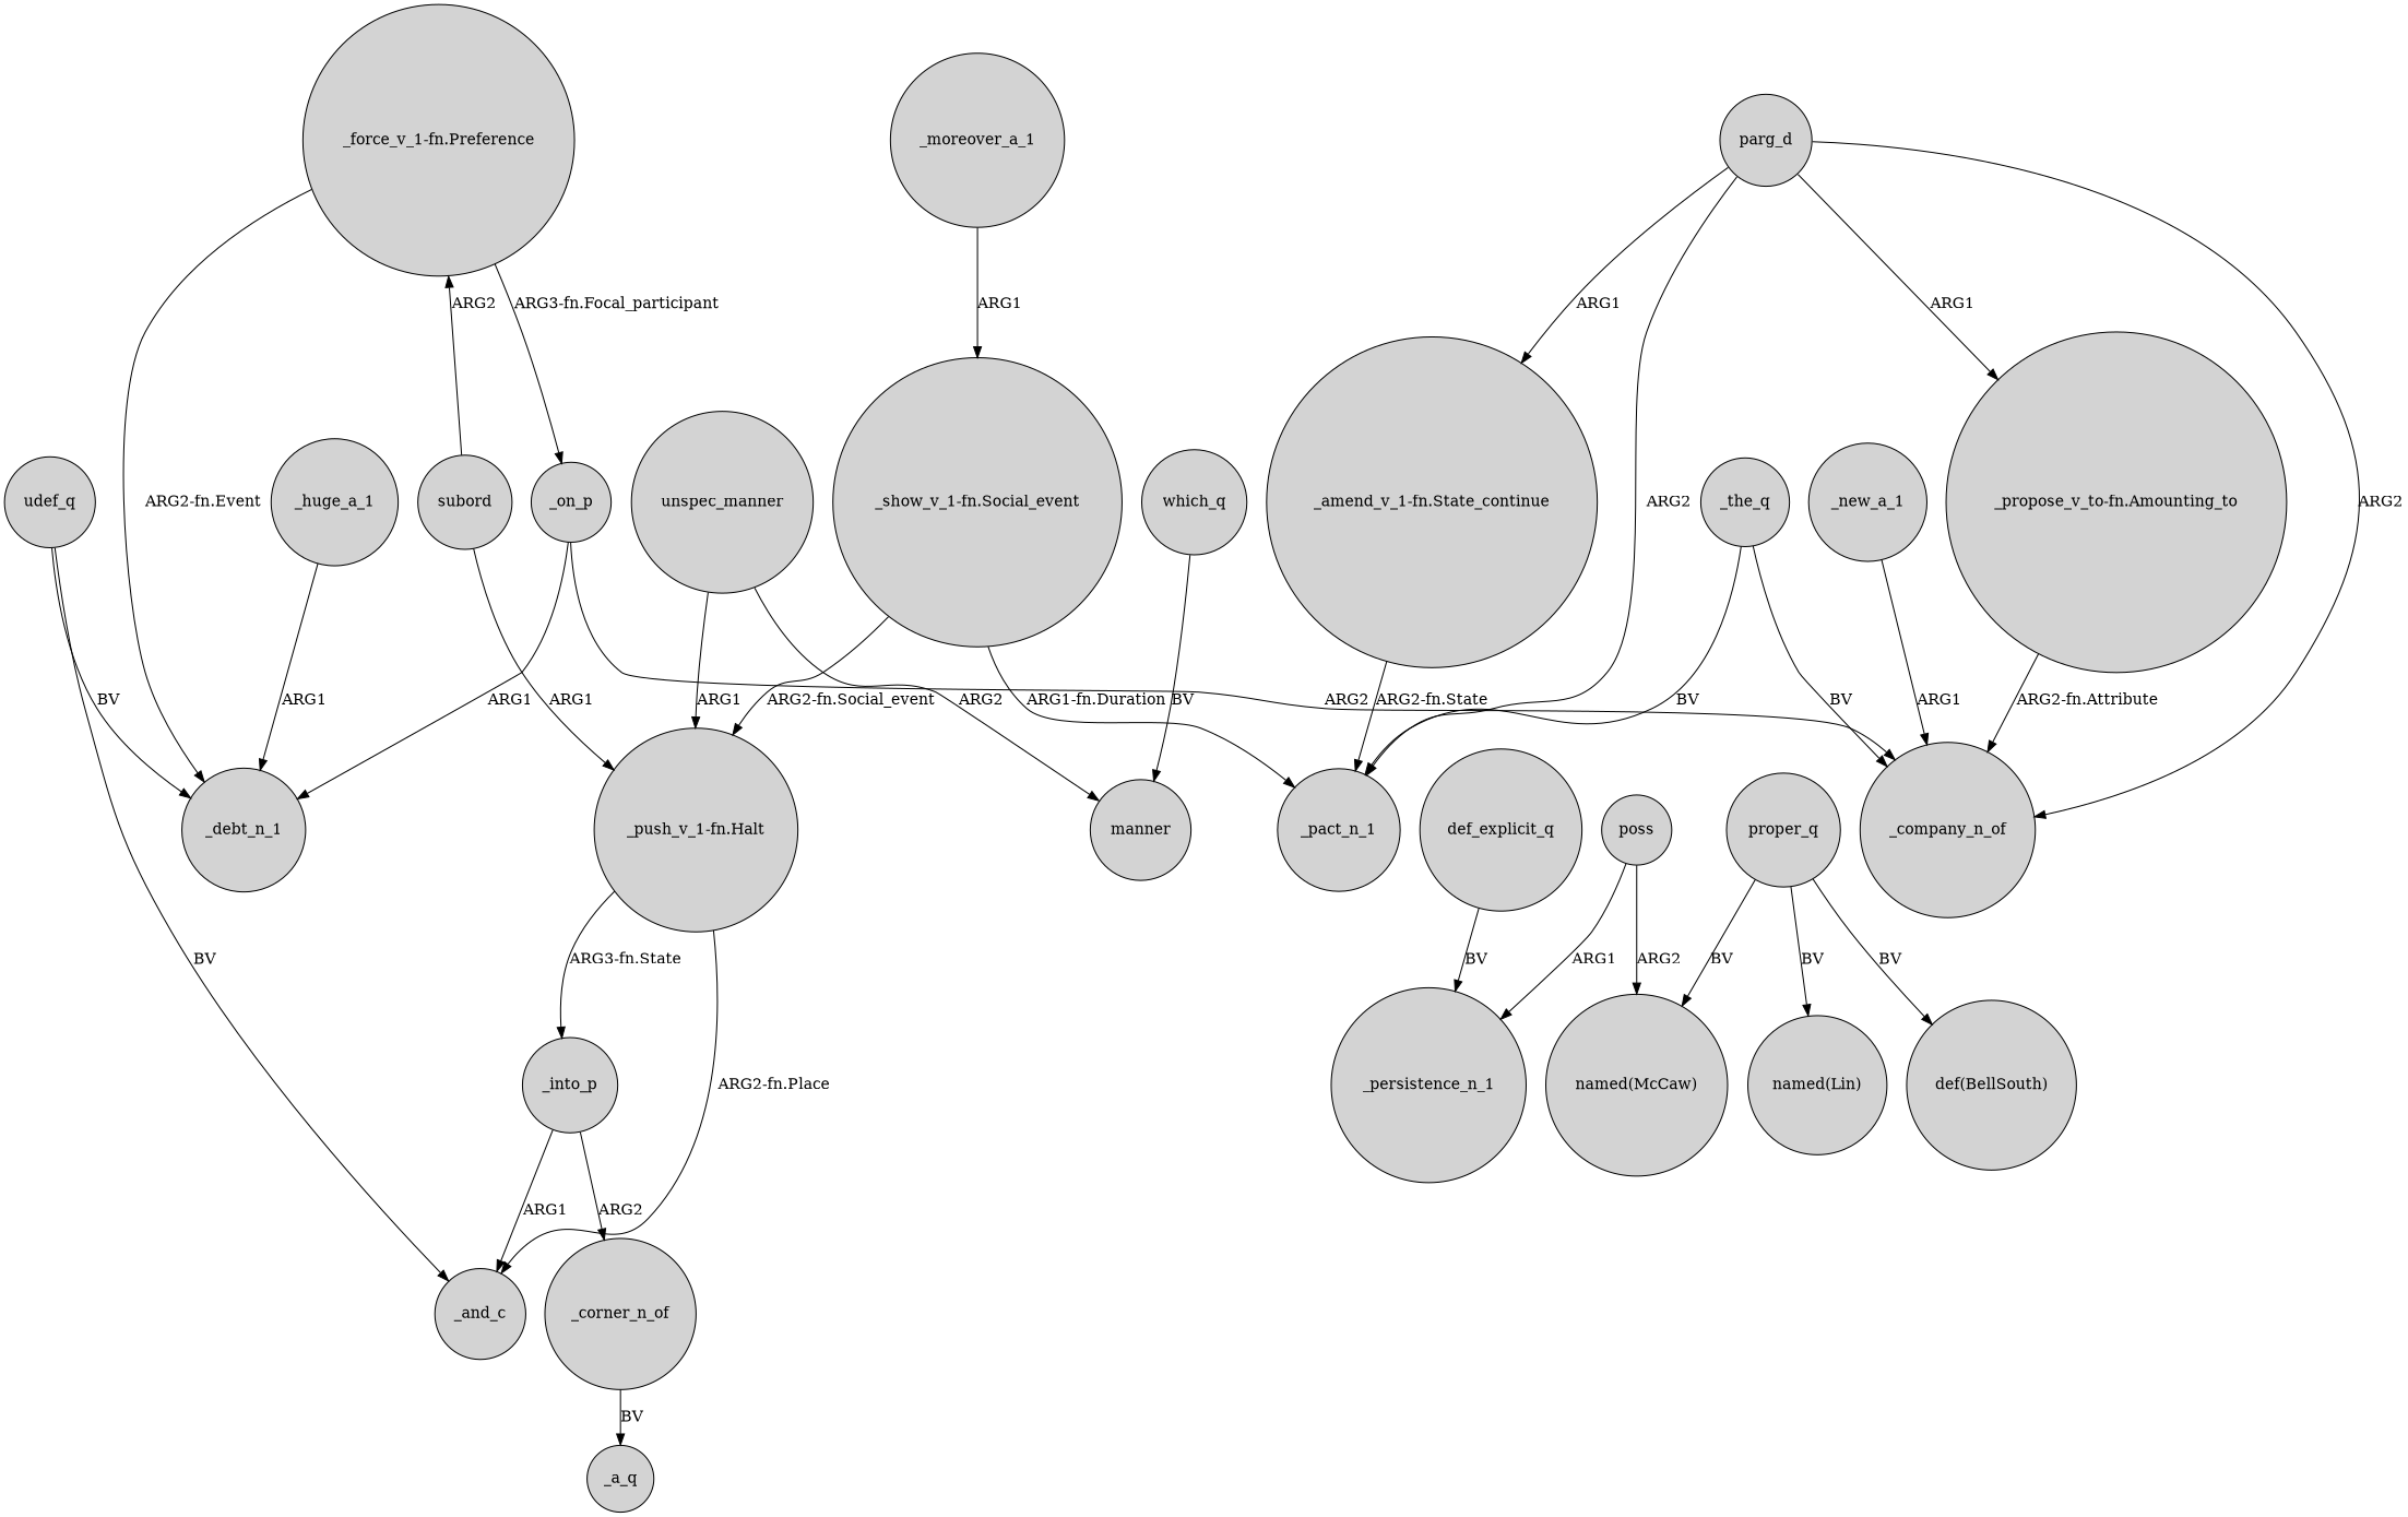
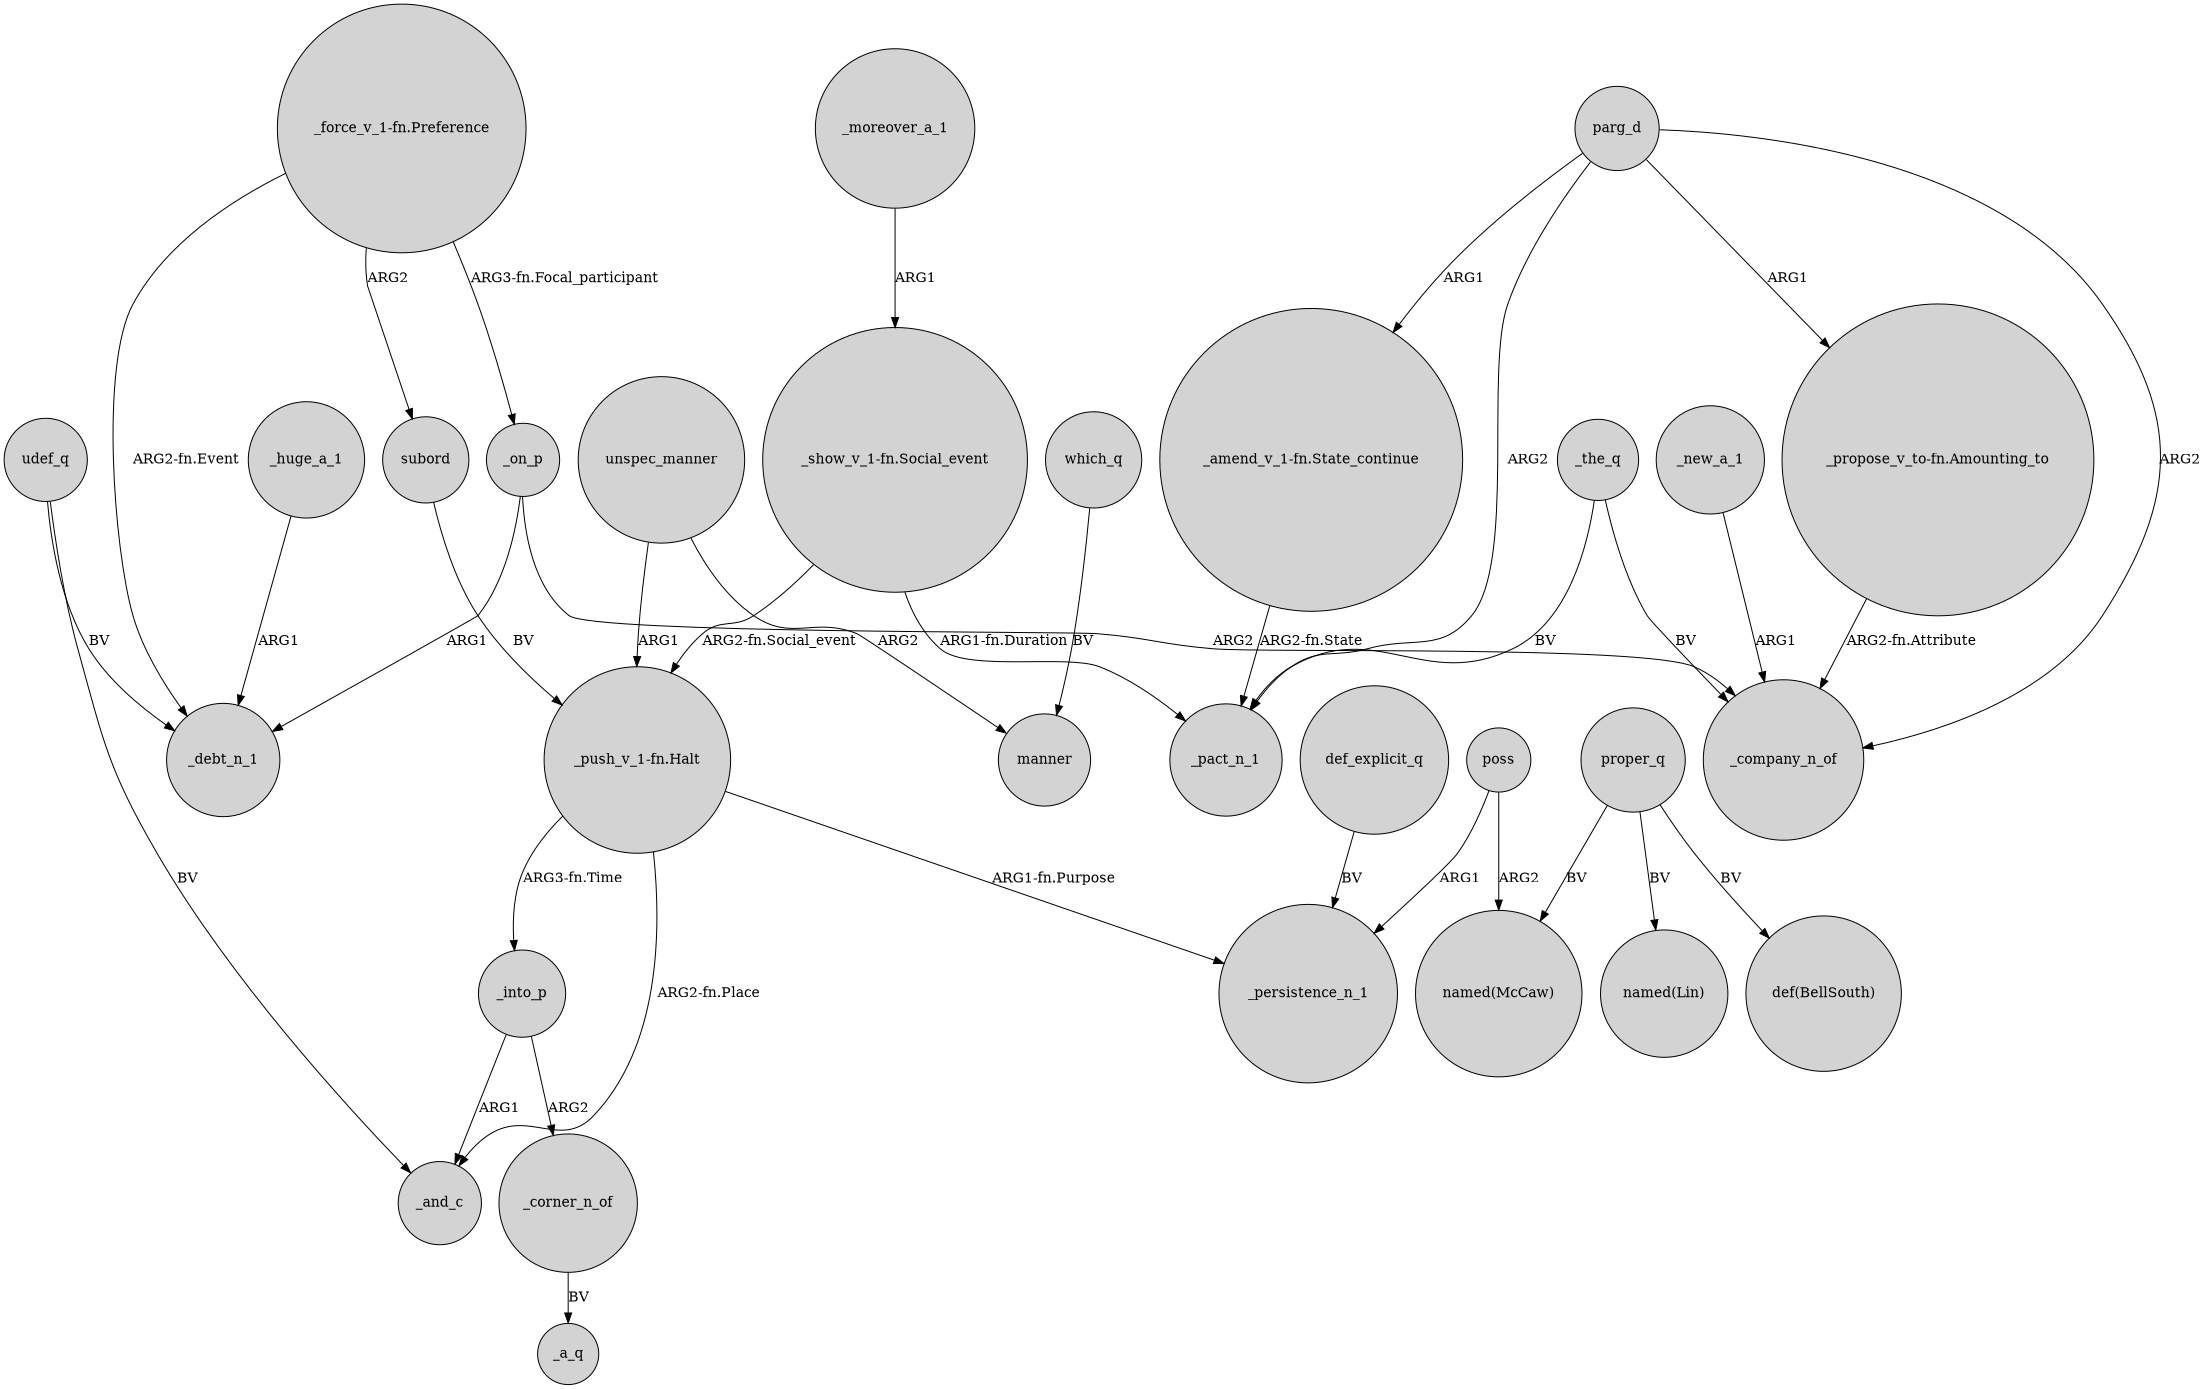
  digraph {
    node [shape=circle style=filled]
    "_push_v_1-fn.Halt"
    _and_c
    _persistence_n_1
    _into_p
    _corner_n_of
    def_explicit_q
    unspec_manner
    manner
    subord
    "_force_v_1-fn.Preference"
    _on_p
    _debt_n_1
    _company_n_of
    proper_q
    "named(Lin)"
    "named(McCaw)"
    n17 [label="def(BellSouth)"]
    "_propose_v_to-fn.Amounting_to"
    parg_d
    "_amend_v_1-fn.State_continue"
    _pact_n_1
    udef_q
    _a_q
    _the_q
    "_show_v_1-fn.Social_event"
    poss
    _moreover_a_1
    which_q
    _new_a_1
    _huge_a_1
    "_push_v_1-fn.Halt" -> _and_c [label="ARG2-fn.Place"]
-   "_push_v_1-fn.Halt" -> _into_p [label="ARG3-fn.State"]
+   "_push_v_1-fn.Halt" -> _persistence_n_1 [label="ARG1-fn.Purpose"]
+   "_push_v_1-fn.Halt" -> _into_p [label="ARG3-fn.Time"]
    _into_p -> _and_c [label=ARG1]
    _into_p -> _corner_n_of [label=ARG2]
    _corner_n_of -> _a_q [label=BV]
    def_explicit_q -> _persistence_n_1 [label=BV]
    unspec_manner -> "_push_v_1-fn.Halt" [label=ARG1]
    unspec_manner -> manner [label=ARG2]
-   subord -> "_push_v_1-fn.Halt" [label=ARG1]
-   subord -> "_force_v_1-fn.Preference" [label=ARG2]
+   subord -> "_push_v_1-fn.Halt" [label=BV]
+   "_force_v_1-fn.Preference" -> subord [label=ARG2]
    "_force_v_1-fn.Preference" -> _on_p [label="ARG3-fn.Focal_participant"]
    "_force_v_1-fn.Preference" -> _debt_n_1 [label="ARG2-fn.Event"]
    _on_p -> _debt_n_1 [label=ARG1]
    _on_p -> _company_n_of [label=ARG2]
    proper_q -> "named(Lin)" [label=BV]
    proper_q -> "named(McCaw)" [label=BV]
    proper_q -> n17 [label=BV]
    "_propose_v_to-fn.Amounting_to" -> _company_n_of [label="ARG2-fn.Attribute"]
    parg_d -> _company_n_of [label=ARG2]
    parg_d -> "_propose_v_to-fn.Amounting_to" [label=ARG1]
    parg_d -> "_amend_v_1-fn.State_continue" [label=ARG1]
    parg_d -> _pact_n_1 [label=ARG2]
    "_amend_v_1-fn.State_continue" -> _pact_n_1 [label="ARG2-fn.State"]
    udef_q -> _and_c [label=BV]
    udef_q -> _debt_n_1 [label=BV]
    _the_q -> _company_n_of [label=BV]
    _the_q -> _pact_n_1 [label=BV]
    "_show_v_1-fn.Social_event" -> "_push_v_1-fn.Halt" [label="ARG2-fn.Social_event"]
    "_show_v_1-fn.Social_event" -> _pact_n_1 [label="ARG1-fn.Duration"]
    poss -> _persistence_n_1 [label=ARG1]
    poss -> "named(McCaw)" [label=ARG2]
    _moreover_a_1 -> "_show_v_1-fn.Social_event" [label=ARG1]
    which_q -> manner [label=BV]
    _new_a_1 -> _company_n_of [label=ARG1]
    _huge_a_1 -> _debt_n_1 [label=ARG1]
  }
